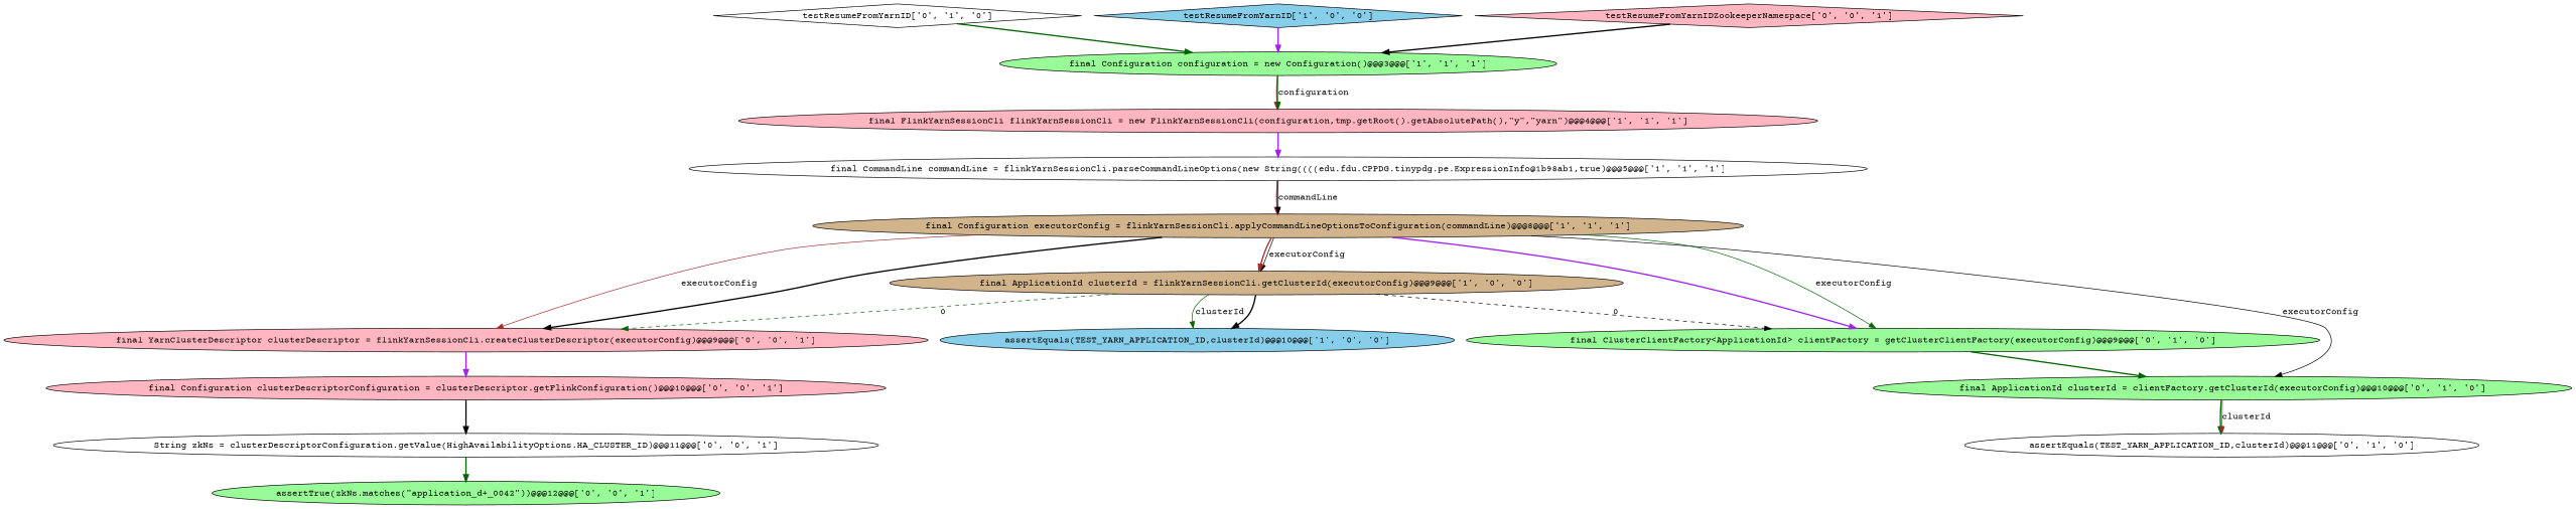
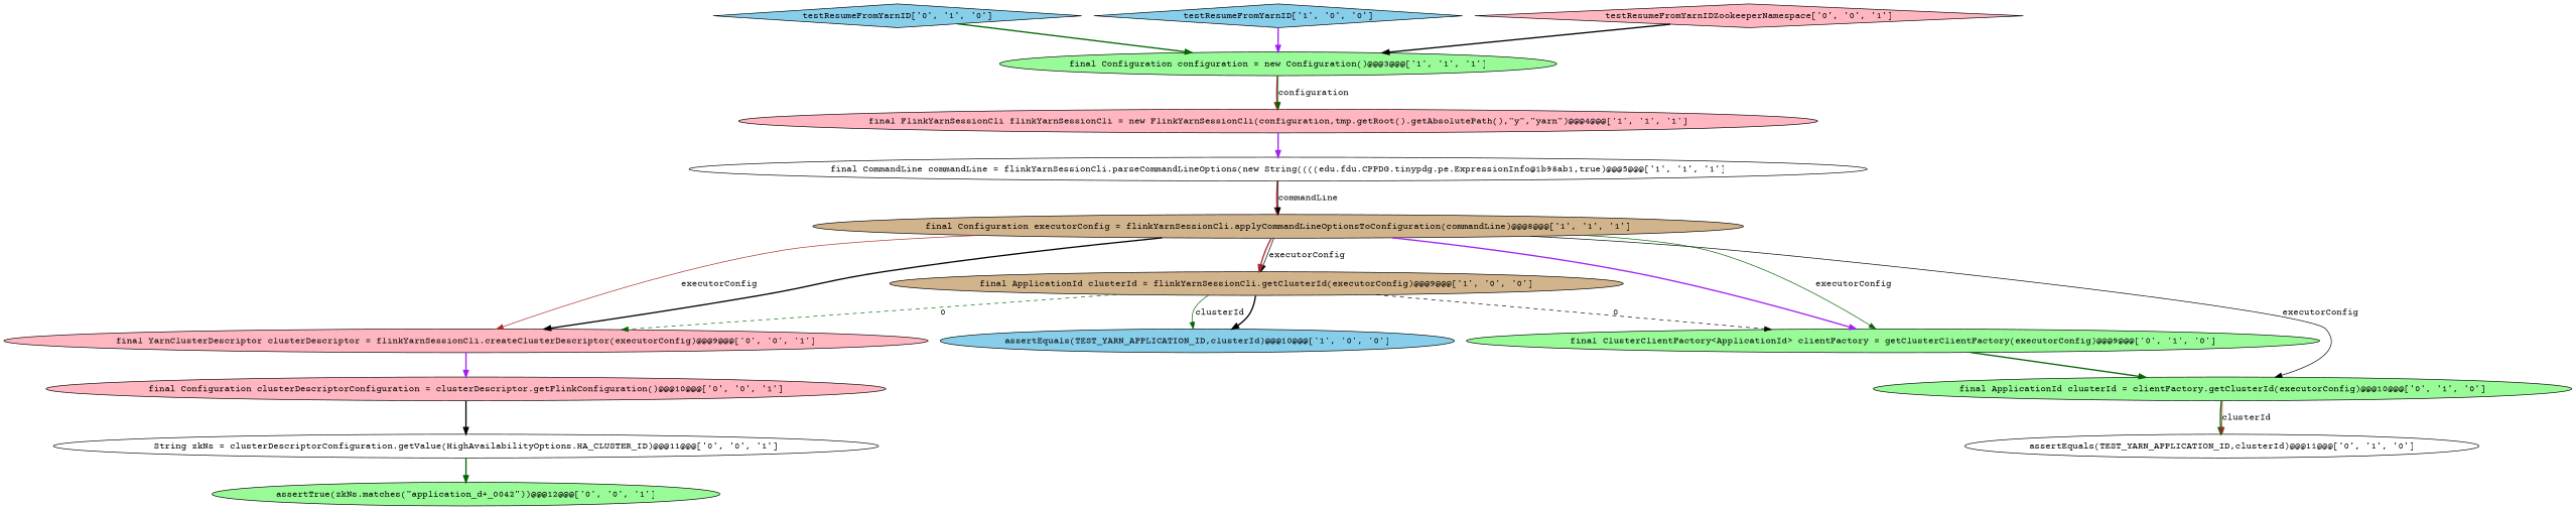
  digraph {
    fontname="Courier Prime"
    node [fillcolor=lightpink shape=ellipse style=filled fontname="Courier Prime"]
    edge [style=bold color=black fontname="Courier Prime"]
    n1 [fillcolor=white label="final CommandLine commandLine = flinkYarnSessionCli.parseCommandLineOptions(new String((((edu.fdu.CPPDG.tinypdg.pe.ExpressionInfo@1b98ab1,true)@@@5@@@['1', '1', '1']"]
    n2 [fillcolor=tan label="final Configuration executorConfig = flinkYarnSessionCli.applyCommandLineOptionsToConfiguration(commandLine)@@@8@@@['1', '1', '1']"]
    n3 [label="final FlinkYarnSessionCli flinkYarnSessionCli = new FlinkYarnSessionCli(configuration,tmp.getRoot().getAbsolutePath(),\"y\",\"yarn\")@@@4@@@['1', '1', '1']"]
    n4 [fillcolor=white label="assertEquals(TEST_YARN_APPLICATION_ID,clusterId)@@@11@@@['0', '1', '0']"]
-   n5 [fillcolor=white label="testResumeFromYarnID['0', '1', '0']" shape=diamond]
+   n5 [fillcolor=skyblue label="testResumeFromYarnID['0', '1', '0']" shape=diamond]
    n6 [fillcolor=palegreen label="final Configuration configuration = new Configuration()@@@3@@@['1', '1', '1']"]
    n7 [label="final YarnClusterDescriptor clusterDescriptor = flinkYarnSessionCli.createClusterDescriptor(executorConfig)@@@9@@@['0', '0', '1']"]
    n8 [fillcolor=tan label="final ApplicationId clusterId = flinkYarnSessionCli.getClusterId(executorConfig)@@@9@@@['1', '0', '0']"]
    n9 [fillcolor=palegreen label="final ApplicationId clusterId = clientFactory.getClusterId(executorConfig)@@@10@@@['0', '1', '0']"]
    n10 [fillcolor=palegreen label="final ClusterClientFactory<ApplicationId> clientFactory = getClusterClientFactory(executorConfig)@@@9@@@['0', '1', '0']"]
    n11 [fillcolor=skyblue label="assertEquals(TEST_YARN_APPLICATION_ID,clusterId)@@@10@@@['1', '0', '0']"]
    n12 [fillcolor=skyblue label="testResumeFromYarnID['1', '0', '0']" shape=diamond]
    n13 [label="final Configuration clusterDescriptorConfiguration = clusterDescriptor.getFlinkConfiguration()@@@10@@@['0', '0', '1']"]
    n14 [fillcolor=white label="String zkNs = clusterDescriptorConfiguration.getValue(HighAvailabilityOptions.HA_CLUSTER_ID)@@@11@@@['0', '0', '1']"]
    n15 [fillcolor=palegreen label="assertTrue(zkNs.matches(\"application_\d+_0042\"))@@@12@@@['0', '0', '1']"]
    n16 [label="testResumeFromYarnIDZookeeperNamespace['0', '0', '1']" shape=diamond]
    n1 -> n2 [color=brown]
    n1 -> n2 [label=commandLine style=solid]
    n2 -> n7 [label=executorConfig style=solid color=brown]
    n2 -> n7
    n2 -> n8 [label=executorConfig style=solid]
    n2 -> n8 [color=brown]
    n2 -> n9 [label=executorConfig style=solid]
    n2 -> n10 [label=executorConfig style=solid color=darkgreen]
    n2 -> n10 [color=purple]
    n3 -> n1 [color=purple]
    n5 -> n6 [color=darkgreen]
    n6 -> n3 [color=brown]
    n6 -> n3 [label=configuration style=solid color=darkgreen]
    n7 -> n13 [color=purple]
    n8 -> n7 [label=0 style=dashed color=darkgreen]
    n8 -> n10 [label=0 style=dashed]
    n8 -> n11
    n8 -> n11 [label=clusterId style=solid color=darkgreen]
    n9 -> n4 [color=darkgreen]
    n9 -> n4 [label=clusterId style=solid color=brown]
    n10 -> n9 [color=darkgreen]
    n12 -> n6 [color=purple]
    n13 -> n14
    n14 -> n15 [color=darkgreen]
    n16 -> n6
  }
